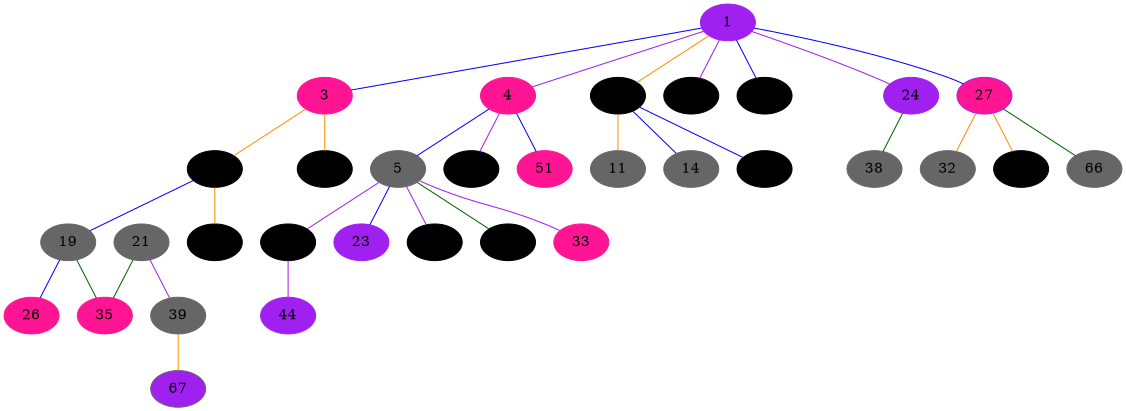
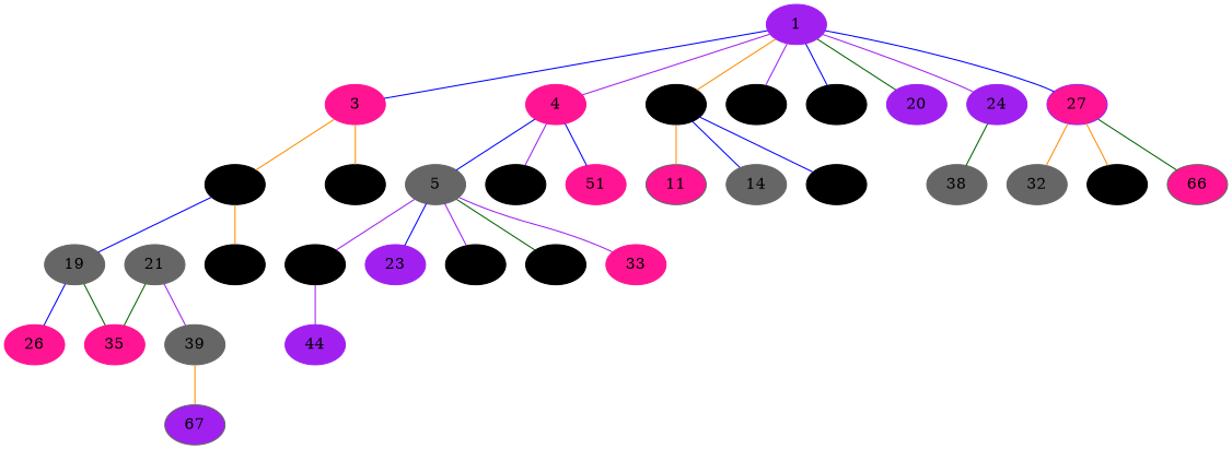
  graph {
    node [color=black style=filled]
    edge [color=blue]
    1 [color=purple super="+2+15"]
    3 [color=deeppink]
    4 [color=deeppink]
    8 [super="+30+10"]
    16
    17
+   20 [color=purple super="+63"]
    24 [color=purple]
    27 [color=purple fillcolor=deeppink super="+60+40"]
    6 [super="+56+7"]
    18 [super="+46+50"]
    5 [color=gray40 super="+41+9+52+26+12"]
    65
    51 [color=deeppink]
-   11 [color=gray40]
+   11 [color=gray40 fillcolor=deeppink]
    14 [color=gray40]
    45
    38 [color=gray40 super="+54"]
    32 [color=gray40 super="+62"]
    37
-   66 [color=gray40]
+   66 [color=gray40 fillcolor=deeppink]
    19 [color=gray40]
    34
    13 [super="+22"]
    23 [color=purple super="+29+49"]
    25
    28
    33 [color=deeppink]
    44 [color=purple]
    n30 [color=deeppink label=26]
    35 [color=deeppink super="+43"]
    21 [color=gray40 super="+31"]
    39 [color=gray40 super="+42"]
    67 [color=gray40 fillcolor=purple]
    1 -- 3
    1 -- 4 [color=purple]
    1 -- 8 [color=darkorange]
    1 -- 16 [color=purple]
    1 -- 17
+   1 -- 20 [color=darkgreen]
    1 -- 24 [color=purple]
    1 -- 27
    3 -- 6 [color=darkorange]
    3 -- 18 [color=darkorange]
    4 -- 5
    4 -- 65 [color=purple]
    4 -- 51
    8 -- 11 [color=darkorange]
    8 -- 14
    8 -- 45
    24 -- 38 [color=darkgreen]
    27 -- 32 [color=darkorange]
    27 -- 37 [color=darkorange]
    27 -- 66 [color=darkgreen]
    6 -- 19
    6 -- 34 [color=darkorange]
    5 -- 13 [color=purple]
    5 -- 23
    5 -- 25 [color=purple]
    5 -- 28 [color=darkgreen]
    5 -- 33 [color=purple]
    19 -- n30
    19 -- 35 [color=darkgreen]
    13 -- 44 [color=purple]
    21 -- 35 [color=darkgreen]
    21 -- 39 [color=purple]
    39 -- 67 [color=darkorange]
  }
